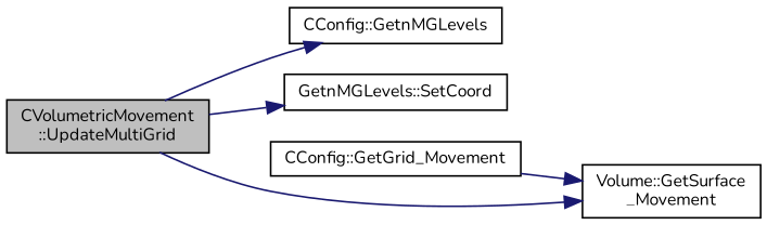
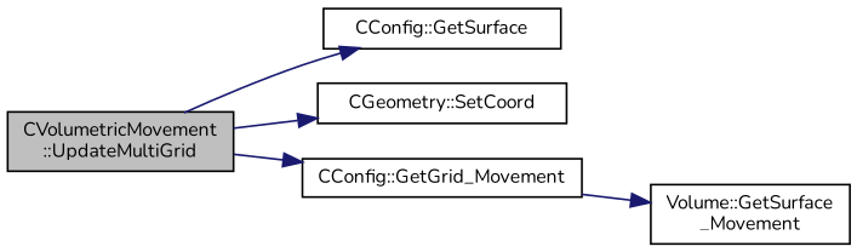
  digraph {
    fontname=Nunito
    rankdir=LR
    node [color=black fillcolor=white fontname=Nunito fontsize=10 shape=record style=filled]
    edge [color=midnightblue fontname=Nunito fontsize=10 labelfontname=Helvetica labelfontsize=10 style=solid]
    n1 [fillcolor=grey75 fontcolor=black height=0.2 label="CVolumetricMovement\l::UpdateMultiGrid" width=0.4]
-   n2 [height=0.2 label="CConfig::GetnMGLevels" width=0.4]
-   n3 [height=0.2 label="GetnMGLevels::SetCoord" width=0.4]
+   n2 [height=0.2 label="CConfig::GetSurface" width=0.4]
+   n3 [height=0.2 label="CGeometry::SetCoord" width=0.4]
    n4 [height=0.2 label="CConfig::GetGrid_Movement" width=0.4]
    n5 [height=0.2 label="Volume::GetSurface\l_Movement" width=0.4]
    n1 -> n2
    n1 -> n3
-   n1 -> n5
+   n1 -> n4
    n4 -> n5
  }
